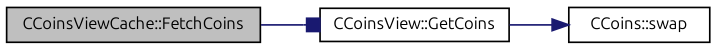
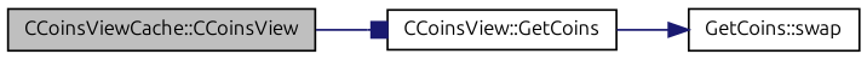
  digraph {
    fontname=Ubuntu
    rankdir=LR
    node [color=black fillcolor=white fontname=Ubuntu fontsize=10 shape=record style=filled]
    edge [color=midnightblue fontname=Ubuntu fontsize=10 labelfontname=Helvetica labelfontsize=10 style=solid]
-   n1 [fillcolor=grey75 fontcolor=black height=0.2 label="CCoinsViewCache::FetchCoins" width=0.4]
+   n1 [fillcolor=grey75 fontcolor=black height=0.2 label="CCoinsViewCache::CCoinsView" width=0.4]
    n2 [height=0.2 label="CCoinsView::GetCoins" width=0.4]
-   n3 [height=0.2 label="CCoins::swap" width=0.4]
+   n3 [height=0.2 label="GetCoins::swap" width=0.4]
    n1 -> n2 [arrowhead=box]
    n2 -> n3 [arrowhead=normal]
  }
